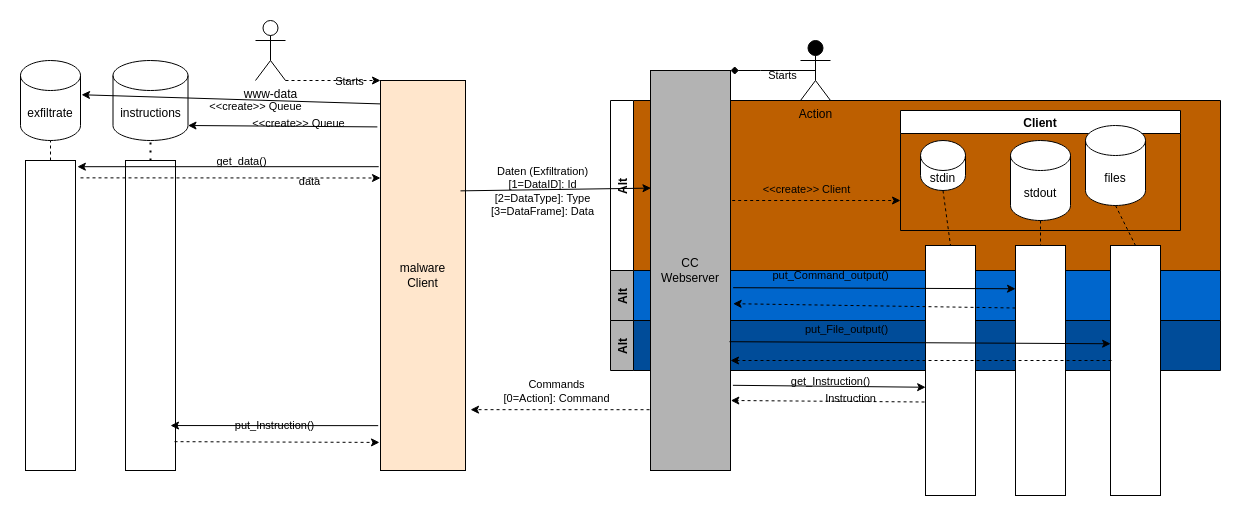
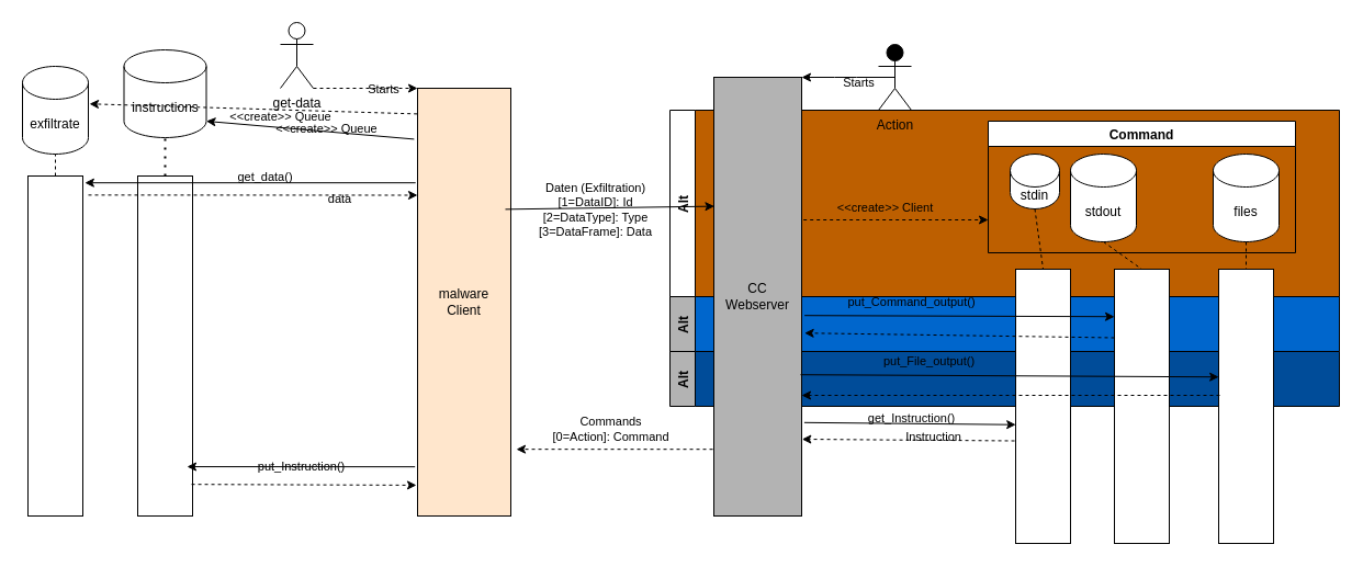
  <mxCell id="0" />
  <mxCell id="1" parent="0" />
  <mxCell id="2" value="Alt" style="swimlane;horizontal=0;gradientColor=none;swimlaneFillColor=#BD5F00;" vertex="1" parent="1"><mxGeometry x="610" y="100" width="610" height="170" as="geometry" /></mxCell>
  <mxCell id="3" value="Alt" style="swimlane;horizontal=0;labelBackgroundColor=none;fillColor=#B3B3B3;gradientColor=none;swimlaneFillColor=#0066CC;" vertex="1" parent="1"><mxGeometry x="610" y="270" width="610" height="50" as="geometry" /></mxCell>
  <mxCell id="4" value="malware&lt;br&gt;Client" style="rounded=0;whiteSpace=wrap;html=1;fillColor=#ffe6cc;" parent="1" vertex="1"><mxGeometry x="380" y="80" width="85" height="390" as="geometry" /></mxCell>
  <mxCell id="5" value="Alt" style="swimlane;horizontal=0;labelBackgroundColor=none;fillColor=#B3B3B3;gradientColor=none;swimlaneFillColor=#004C99;" vertex="1" parent="1"><mxGeometry x="610" y="320" width="610" height="50" as="geometry" /></mxCell>
  <mxCell id="6" value="CC&lt;br&gt;Webserver" style="rounded=0;whiteSpace=wrap;html=1;fillColor=#b3b3b3;" parent="1" vertex="1"><mxGeometry x="650" y="70" width="80" height="400" as="geometry" /></mxCell>
  <mxCell id="7" value="" style="endArrow=classic;html=1;entryX=0.006;entryY=0.294;entryDx=0;entryDy=0;entryPerimeter=0;exitX=0.941;exitY=0.283;exitDx=0;exitDy=0;exitPerimeter=0;strokeColor=#000000;" edge="1" parent="1" source="4" target="6"><mxGeometry width="50" height="50" relative="1" as="geometry"><mxPoint x="470" y="191" as="sourcePoint" /><mxPoint x="630" y="140" as="targetPoint" /></mxGeometry></mxCell>
  <mxCell id="8" value="Daten (Exfiltration)&lt;br&gt;[1=DataID]: Id&lt;br&gt;[2=DataType]: Type&lt;br&gt;[3=DataFrame]: Data" style="edgeLabel;html=1;align=center;verticalAlign=middle;resizable=0;points=[];labelBackgroundColor=none;fontColor=#000000;" vertex="1" connectable="0" parent="7"><mxGeometry x="-0.138" y="-1" relative="1" as="geometry"><mxPoint as="offset" /></mxGeometry></mxCell>
- <mxCell id="9" value="instructions" style="shape=cylinder3;whiteSpace=wrap;html=1;boundedLbl=1;backgroundOutline=1;size=15;" vertex="1" parent="1"><mxGeometry x="112.5" y="60" width="75" height="80" as="geometry" /></mxCell>
- <mxCell id="10" value="Client" style="swimlane;" vertex="1" parent="1"><mxGeometry x="900" y="110" width="280" height="120" as="geometry" /></mxCell>
+ <mxCell id="9" value="instructions" style="shape=cylinder3;whiteSpace=wrap;html=1;boundedLbl=1;backgroundOutline=1;size=15;" vertex="1" parent="1"><mxGeometry x="112.5" y="45" width="75" height="80" as="geometry" /></mxCell>
+ <mxCell id="10" value="Command" style="swimlane;" vertex="1" parent="1"><mxGeometry x="900" y="110" width="280" height="120" as="geometry" /></mxCell>
  <mxCell id="11" value="stdin" style="shape=cylinder3;whiteSpace=wrap;html=1;boundedLbl=1;backgroundOutline=1;size=15;" vertex="1" parent="10"><mxGeometry x="20" y="30" width="45" height="50" as="geometry" /></mxCell>
- <mxCell id="12" value="stdout" style="shape=cylinder3;whiteSpace=wrap;html=1;boundedLbl=1;backgroundOutline=1;size=15;" vertex="1" parent="10"><mxGeometry x="110" y="30" width="60" height="80" as="geometry" /></mxCell>
- <mxCell id="13" value="files" style="shape=cylinder3;whiteSpace=wrap;html=1;boundedLbl=1;backgroundOutline=1;size=15;" vertex="1" parent="10"><mxGeometry x="185" y="15" width="60" height="80" as="geometry" /></mxCell>
+ <mxCell id="12" value="stdout" style="shape=cylinder3;whiteSpace=wrap;html=1;boundedLbl=1;backgroundOutline=1;size=15;" vertex="1" parent="10"><mxGeometry x="75" y="30" width="60" height="80" as="geometry" /></mxCell>
+ <mxCell id="13" value="files" style="shape=cylinder3;whiteSpace=wrap;html=1;boundedLbl=1;backgroundOutline=1;size=15;" vertex="1" parent="10"><mxGeometry x="205" y="30" width="60" height="80" as="geometry" /></mxCell>
  <mxCell id="14" value="" style="rounded=0;whiteSpace=wrap;html=1;" vertex="1" parent="1"><mxGeometry x="125" y="160" width="50" height="310" as="geometry" /></mxCell>
  <mxCell id="15" value="" style="endArrow=none;dashed=1;html=1;dashPattern=1 3;strokeWidth=2;entryX=0.5;entryY=1;entryDx=0;entryDy=0;entryPerimeter=0;exitX=0.5;exitY=0;exitDx=0;exitDy=0;" edge="1" parent="1" source="14" target="9"><mxGeometry width="50" height="50" relative="1" as="geometry"><mxPoint x="185" y="150" as="sourcePoint" /><mxPoint x="235" y="100" as="targetPoint" /></mxGeometry></mxCell>
  <mxCell id="16" value="exfiltrate" style="shape=cylinder3;whiteSpace=wrap;html=1;boundedLbl=1;backgroundOutline=1;size=15;" vertex="1" parent="1"><mxGeometry x="20" y="60" width="60" height="80" as="geometry" /></mxCell>
  <mxCell id="17" value="" style="rounded=0;whiteSpace=wrap;html=1;" vertex="1" parent="1"><mxGeometry x="25" y="160" width="50" height="310" as="geometry" /></mxCell>
  <mxCell id="18" value="put_Instruction()" style="endArrow=classic;html=1;exitX=-0.027;exitY=0.885;exitDx=0;exitDy=0;exitPerimeter=0;entryX=0.9;entryY=0.855;entryDx=0;entryDy=0;entryPerimeter=0;labelBackgroundColor=none;fontColor=#000000;strokeColor=#000000;" edge="1" parent="1" source="4" target="14"><mxGeometry width="50" height="50" relative="1" as="geometry"><mxPoint x="240" y="250" as="sourcePoint" /><mxPoint x="180" y="425" as="targetPoint" /></mxGeometry></mxCell>
  <mxCell id="19" value="" style="rounded=0;whiteSpace=wrap;html=1;" vertex="1" parent="1"><mxGeometry x="925" y="245" width="50" height="250" as="geometry" /></mxCell>
  <mxCell id="20" value="" style="rounded=0;whiteSpace=wrap;html=1;" vertex="1" parent="1"><mxGeometry x="1015" y="245" width="50" height="250" as="geometry" /></mxCell>
  <mxCell id="21" value="" style="rounded=0;whiteSpace=wrap;html=1;" vertex="1" parent="1"><mxGeometry x="1110" y="245" width="50" height="250" as="geometry" /></mxCell>
  <mxCell id="22" value="" style="endArrow=none;dashed=1;html=1;entryX=0.5;entryY=0;entryDx=0;entryDy=0;exitX=0.5;exitY=1;exitDx=0;exitDy=0;exitPerimeter=0;" edge="1" parent="1" source="11" target="19"><mxGeometry width="50" height="50" relative="1" as="geometry"><mxPoint x="790" y="225" as="sourcePoint" /><mxPoint x="840" y="175" as="targetPoint" /></mxGeometry></mxCell>
  <mxCell id="23" value="" style="endArrow=none;dashed=1;html=1;entryX=0.5;entryY=0;entryDx=0;entryDy=0;exitX=0.5;exitY=1;exitDx=0;exitDy=0;exitPerimeter=0;" edge="1" parent="1" source="12" target="20"><mxGeometry width="50" height="50" relative="1" as="geometry"><mxPoint x="780" y="225" as="sourcePoint" /><mxPoint x="830" y="175" as="targetPoint" /></mxGeometry></mxCell>
  <mxCell id="24" value="" style="endArrow=none;dashed=1;html=1;entryX=0.5;entryY=0;entryDx=0;entryDy=0;exitX=0.5;exitY=1;exitDx=0;exitDy=0;exitPerimeter=0;" edge="1" parent="1" source="13" target="21"><mxGeometry width="50" height="50" relative="1" as="geometry"><mxPoint x="790" y="205" as="sourcePoint" /><mxPoint x="840" y="155" as="targetPoint" /></mxGeometry></mxCell>
  <mxCell id="25" value="" style="endArrow=classic;html=1;exitX=-0.021;exitY=0.221;exitDx=0;exitDy=0;exitPerimeter=0;entryX=1.037;entryY=0.02;entryDx=0;entryDy=0;entryPerimeter=0;strokeColor=#000000;" edge="1" parent="1" source="4" target="17"><mxGeometry width="50" height="50" relative="1" as="geometry"><mxPoint x="270" y="180" as="sourcePoint" /><mxPoint x="80" y="150" as="targetPoint" /></mxGeometry></mxCell>
  <mxCell id="26" value="get_data()" style="edgeLabel;html=1;align=center;verticalAlign=middle;resizable=0;points=[];fontColor=#000000;labelBackgroundColor=none;" vertex="1" connectable="0" parent="25"><mxGeometry x="-0.529" y="3" relative="1" as="geometry"><mxPoint x="-67" y="-9" as="offset" /></mxGeometry></mxCell>
  <mxCell id="27" value="" style="endArrow=classic;html=1;entryX=0;entryY=0.25;entryDx=0;entryDy=0;exitX=1.1;exitY=0.056;exitDx=0;exitDy=0;exitPerimeter=0;dashed=1;strokeColor=#000000;" edge="1" parent="1" source="17" target="4"><mxGeometry width="50" height="50" relative="1" as="geometry"><mxPoint x="300" y="200" as="sourcePoint" /><mxPoint x="350" y="150" as="targetPoint" /></mxGeometry></mxCell>
  <mxCell id="28" value="data" style="edgeLabel;html=1;align=center;verticalAlign=middle;resizable=0;points=[];labelBackgroundColor=none;fontColor=#000000;" vertex="1" connectable="0" parent="27"><mxGeometry x="0.527" y="-3" relative="1" as="geometry"><mxPoint as="offset" /></mxGeometry></mxCell>
  <mxCell id="29" value="" style="endArrow=classic;html=1;dashed=1;entryX=-0.012;entryY=0.928;entryDx=0;entryDy=0;entryPerimeter=0;exitX=0.981;exitY=0.907;exitDx=0;exitDy=0;exitPerimeter=0;strokeColor=#000000;" edge="1" parent="1" source="14" target="4"><mxGeometry width="50" height="50" relative="1" as="geometry"><mxPoint x="280" y="370" as="sourcePoint" /><mxPoint x="330" y="320" as="targetPoint" /></mxGeometry></mxCell>
  <mxCell id="30" value="Action" style="shape=umlActor;verticalLabelPosition=bottom;verticalAlign=top;html=1;outlineConnect=0;fontColor=#000000;fillColor=#000000;strokeColor=#000000;" vertex="1" parent="1"><mxGeometry x="800" y="40" width="30" height="60" as="geometry" /></mxCell>
- <mxCell id="31" value="" style="endArrow=diamond;html=1;exitX=0.5;exitY=0.5;exitDx=0;exitDy=0;exitPerimeter=0;entryX=1;entryY=0;entryDx=0;entryDy=0;strokeColor=#000000;" edge="1" parent="1" source="30" target="6"><mxGeometry width="50" height="50" relative="1" as="geometry"><mxPoint x="750" y="100" as="sourcePoint" /><mxPoint x="710" y="50" as="targetPoint" /><Array as="points"><mxPoint x="770" y="70" /></Array></mxGeometry></mxCell>
+ <mxCell id="31" value="" style="endArrow=classic;html=1;exitX=0.5;exitY=0.5;exitDx=0;exitDy=0;exitPerimeter=0;entryX=1;entryY=0;entryDx=0;entryDy=0;strokeColor=#000000;" edge="1" parent="1" source="30" target="6"><mxGeometry width="50" height="50" relative="1" as="geometry"><mxPoint x="750" y="100" as="sourcePoint" /><mxPoint x="710" y="50" as="targetPoint" /><Array as="points"><mxPoint x="770" y="70" /></Array></mxGeometry></mxCell>
  <mxCell id="32" value="Starts" style="edgeLabel;html=1;align=center;verticalAlign=middle;resizable=0;points=[];labelBackgroundColor=none;fontColor=#000000;" vertex="1" connectable="0" parent="31"><mxGeometry x="-0.204" y="4" relative="1" as="geometry"><mxPoint as="offset" /></mxGeometry></mxCell>
  <mxCell id="33" value="" style="endArrow=classic;html=1;entryX=0;entryY=0.75;entryDx=0;entryDy=0;exitX=1.021;exitY=0.325;exitDx=0;exitDy=0;exitPerimeter=0;dashed=1;" edge="1" parent="1" source="6" target="10"><mxGeometry width="50" height="50" relative="1" as="geometry"><mxPoint x="730" y="200" as="sourcePoint" /><mxPoint x="840" y="180" as="targetPoint" /></mxGeometry></mxCell>
  <mxCell id="34" value="&amp;lt;&amp;lt;create&amp;gt;&amp;gt; Client" style="edgeLabel;html=1;align=center;verticalAlign=middle;resizable=0;points=[];labelBackgroundColor=none;" vertex="1" connectable="0" parent="33"><mxGeometry x="0.313" y="-2" relative="1" as="geometry"><mxPoint x="-37" y="-13" as="offset" /></mxGeometry></mxCell>
- <mxCell id="35" value="www-data" style="shape=umlActor;verticalLabelPosition=bottom;verticalAlign=top;html=1;outlineConnect=0;labelBackgroundColor=none;fontColor=#000000;strokeColor=#000000;" vertex="1" parent="1"><mxGeometry x="255" y="20" width="30" height="60" as="geometry" /></mxCell>
+ <mxCell id="35" value="get-data" style="shape=umlActor;verticalLabelPosition=bottom;verticalAlign=top;html=1;outlineConnect=0;labelBackgroundColor=none;fontColor=#000000;strokeColor=#000000;" vertex="1" parent="1"><mxGeometry x="255" y="20" width="30" height="60" as="geometry" /></mxCell>
  <mxCell id="36" value="" style="endArrow=classic;html=1;entryX=0;entryY=0;entryDx=0;entryDy=0;exitX=1;exitY=1;exitDx=0;exitDy=0;exitPerimeter=0;strokeColor=#000000;dashed=1;" edge="1" parent="1" source="35" target="4"><mxGeometry width="50" height="50" relative="1" as="geometry"><mxPoint x="320" y="90" as="sourcePoint" /><mxPoint x="370" y="40" as="targetPoint" /></mxGeometry></mxCell>
  <mxCell id="37" value="Starts" style="edgeLabel;html=1;align=center;verticalAlign=middle;resizable=0;points=[];labelBackgroundColor=none;fontColor=#000000;" vertex="1" connectable="0" parent="36"><mxGeometry x="0.319" relative="1" as="geometry"><mxPoint as="offset" /></mxGeometry></mxCell>
  <mxCell id="38" value="" style="endArrow=classic;html=1;exitX=1.03;exitY=0.787;exitDx=0;exitDy=0;entryX=0.003;entryY=0.567;entryDx=0;entryDy=0;entryPerimeter=0;exitPerimeter=0;strokeColor=#000000;labelBackgroundColor=none;fontColor=#000000;" edge="1" parent="1" source="6" target="19"><mxGeometry width="50" height="50" relative="1" as="geometry"><mxPoint x="820" y="440" as="sourcePoint" /><mxPoint x="870" y="390" as="targetPoint" /></mxGeometry></mxCell>
  <mxCell id="39" value="get_Instruction()" style="edgeLabel;html=1;align=center;verticalAlign=middle;resizable=0;points=[];labelBackgroundColor=none;fontColor=#000000;" vertex="1" connectable="0" parent="38"><mxGeometry x="0.318" relative="1" as="geometry"><mxPoint x="-30" y="-6" as="offset" /></mxGeometry></mxCell>
  <mxCell id="40" value="" style="endArrow=classic;html=1;dashed=1;entryX=1.004;entryY=0.825;entryDx=0;entryDy=0;entryPerimeter=0;exitX=-0.019;exitY=0.626;exitDx=0;exitDy=0;exitPerimeter=0;fontColor=#000000;strokeColor=#000000;" edge="1" parent="1" source="19" target="6"><mxGeometry width="50" height="50" relative="1" as="geometry"><mxPoint x="920" y="399" as="sourcePoint" /><mxPoint x="730" y="363" as="targetPoint" /></mxGeometry></mxCell>
  <mxCell id="41" value="Instruction" style="edgeLabel;html=1;align=center;verticalAlign=middle;resizable=0;points=[];labelBackgroundColor=none;fontColor=#000000;" vertex="1" connectable="0" parent="40"><mxGeometry x="-0.227" y="-3" relative="1" as="geometry"><mxPoint as="offset" /></mxGeometry></mxCell>
  <mxCell id="42" value="" style="endArrow=classic;html=1;exitX=1.033;exitY=0.543;exitDx=0;exitDy=0;exitPerimeter=0;entryX=0.001;entryY=0.173;entryDx=0;entryDy=0;entryPerimeter=0;" edge="1" parent="1" source="6" target="20"><mxGeometry width="50" height="50" relative="1" as="geometry"><mxPoint x="800" y="350" as="sourcePoint" /><mxPoint x="850" y="300" as="targetPoint" /></mxGeometry></mxCell>
  <mxCell id="43" value="put_Command_output()" style="edgeLabel;html=1;align=center;verticalAlign=middle;resizable=0;points=[];labelBackgroundColor=none;" vertex="1" connectable="0" parent="42"><mxGeometry x="-0.334" y="2" relative="1" as="geometry"><mxPoint x="3" y="-11" as="offset" /></mxGeometry></mxCell>
  <mxCell id="44" value="" style="endArrow=classic;html=1;exitX=0;exitY=0.25;exitDx=0;exitDy=0;entryX=1.033;entryY=0.583;entryDx=0;entryDy=0;entryPerimeter=0;dashed=1;" edge="1" parent="1" source="20" target="6"><mxGeometry width="50" height="50" relative="1" as="geometry"><mxPoint x="810" y="360" as="sourcePoint" /><mxPoint x="860" y="310" as="targetPoint" /></mxGeometry></mxCell>
  <mxCell id="45" value="" style="endArrow=classic;html=1;dashed=1;exitX=0.02;exitY=0.46;exitDx=0;exitDy=0;exitPerimeter=0;entryX=1;entryY=0.725;entryDx=0;entryDy=0;entryPerimeter=0;" edge="1" parent="1" source="21" target="6"><mxGeometry width="50" height="50" relative="1" as="geometry"><mxPoint x="830" y="480" as="sourcePoint" /><mxPoint x="820" y="490" as="targetPoint" /></mxGeometry></mxCell>
  <mxCell id="46" value="" style="endArrow=classic;html=1;entryX=0.003;entryY=0.393;entryDx=0;entryDy=0;entryPerimeter=0;exitX=0.987;exitY=0.678;exitDx=0;exitDy=0;exitPerimeter=0;" edge="1" parent="1" source="6" target="21"><mxGeometry width="50" height="50" relative="1" as="geometry"><mxPoint x="820" y="480" as="sourcePoint" /><mxPoint x="870" y="430" as="targetPoint" /></mxGeometry></mxCell>
  <mxCell id="47" value="put_File_output()" style="edgeLabel;html=1;align=center;verticalAlign=middle;resizable=0;points=[];labelBackgroundColor=none;" vertex="1" connectable="0" parent="46"><mxGeometry x="-0.343" y="1" relative="1" as="geometry"><mxPoint x="-8" y="-12" as="offset" /></mxGeometry></mxCell>
  <mxCell id="48" value="" style="endArrow=none;dashed=1;html=1;entryX=0.5;entryY=1;entryDx=0;entryDy=0;entryPerimeter=0;exitX=0.5;exitY=0;exitDx=0;exitDy=0;" edge="1" parent="1" source="17" target="16"><mxGeometry width="50" height="50" relative="1" as="geometry"><mxPoint x="-10" y="220" as="sourcePoint" /><mxPoint x="40" y="170" as="targetPoint" /></mxGeometry></mxCell>
- <mxCell id="49" value="" style="endArrow=classic;html=1;exitX=-0.004;exitY=0.06;exitDx=0;exitDy=0;exitPerimeter=0;entryX=1.017;entryY=0.428;entryDx=0;entryDy=0;entryPerimeter=0;strokeColor=#000000;" edge="1" parent="1" source="4" target="16"><mxGeometry width="50" height="50" relative="1" as="geometry"><mxPoint x="290" y="160" as="sourcePoint" /><mxPoint x="230" y="110" as="targetPoint" /></mxGeometry></mxCell>
+ <mxCell id="49" value="" style="endArrow=classic;html=1;exitX=-0.004;exitY=0.06;exitDx=0;exitDy=0;exitPerimeter=0;entryX=1.017;entryY=0.428;entryDx=0;entryDy=0;entryPerimeter=0;strokeColor=#000000;dashed=1;" edge="1" parent="1" source="4" target="16"><mxGeometry width="50" height="50" relative="1" as="geometry"><mxPoint x="290" y="160" as="sourcePoint" /><mxPoint x="230" y="110" as="targetPoint" /></mxGeometry></mxCell>
  <mxCell id="50" value="&amp;lt;&amp;lt;create&amp;gt;&amp;gt; Queue" style="edgeLabel;html=1;align=center;verticalAlign=middle;resizable=0;points=[];labelBackgroundColor=none;fontColor=#000000;" vertex="1" connectable="0" parent="49"><mxGeometry x="-0.153" y="1" relative="1" as="geometry"><mxPoint x="2" y="5" as="offset" /></mxGeometry></mxCell>
  <mxCell id="51" value="" style="endArrow=classic;html=1;entryX=1;entryY=1;entryDx=0;entryDy=-15;entryPerimeter=0;exitX=-0.037;exitY=0.119;exitDx=0;exitDy=0;exitPerimeter=0;strokeColor=#000000;" edge="1" parent="1" source="4" target="9"><mxGeometry width="50" height="50" relative="1" as="geometry"><mxPoint x="220" y="180" as="sourcePoint" /><mxPoint x="270" y="130" as="targetPoint" /></mxGeometry></mxCell>
  <mxCell id="52" value="&amp;lt;&amp;lt;create&amp;gt;&amp;gt; Queue" style="edgeLabel;html=1;align=center;verticalAlign=middle;resizable=0;points=[];labelBackgroundColor=none;fontColor=#000000;" vertex="1" connectable="0" parent="51"><mxGeometry x="-0.152" y="2" relative="1" as="geometry"><mxPoint x="1" y="-5" as="offset" /></mxGeometry></mxCell>
  <mxCell id="53" value="" style="endArrow=classic;html=1;labelBackgroundColor=#2A2A2A;fontColor=#FFFFFF;exitX=-0.012;exitY=0.848;exitDx=0;exitDy=0;exitPerimeter=0;entryX=1.059;entryY=0.844;entryDx=0;entryDy=0;entryPerimeter=0;dashed=1;strokeColor=#000000;" edge="1" parent="1" source="6" target="4"><mxGeometry width="50" height="50" relative="1" as="geometry"><mxPoint x="520" y="450" as="sourcePoint" /><mxPoint x="570" y="400" as="targetPoint" /></mxGeometry></mxCell>
  <mxCell id="54" value="&lt;span style=&quot;font-family: &amp;quot;helvetica&amp;quot;&quot;&gt;Commands&lt;/span&gt;&lt;br style=&quot;font-family: &amp;quot;helvetica&amp;quot;&quot;&gt;&lt;span style=&quot;font-family: &amp;quot;helvetica&amp;quot;&quot;&gt;[0=Action]: Command&lt;/span&gt;" style="edgeLabel;html=1;align=center;verticalAlign=middle;resizable=0;points=[];fontColor=#000000;labelBackgroundColor=none;" vertex="1" connectable="0" parent="53"><mxGeometry x="0.275" y="1" relative="1" as="geometry"><mxPoint x="20" y="-20" as="offset" /></mxGeometry></mxCell>
